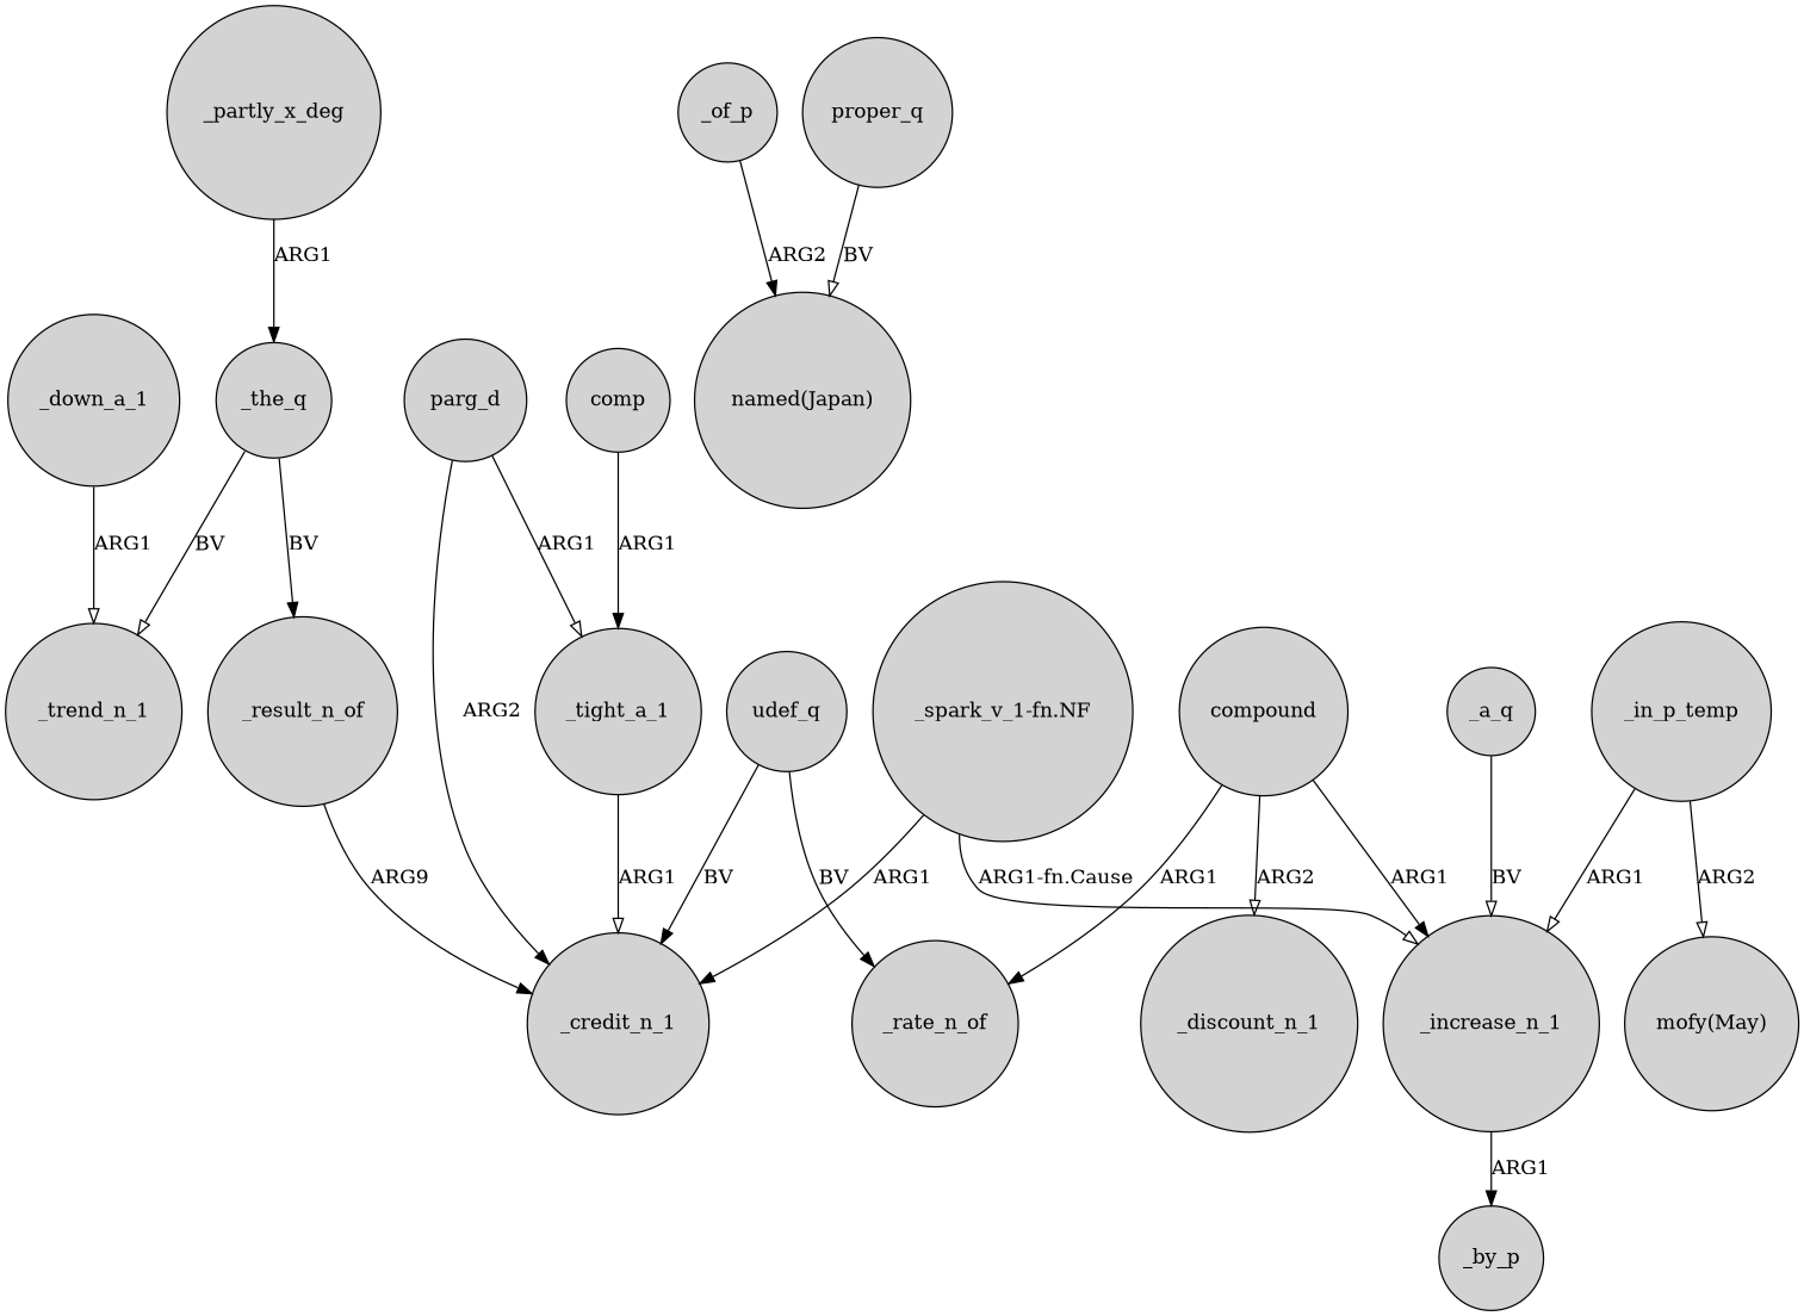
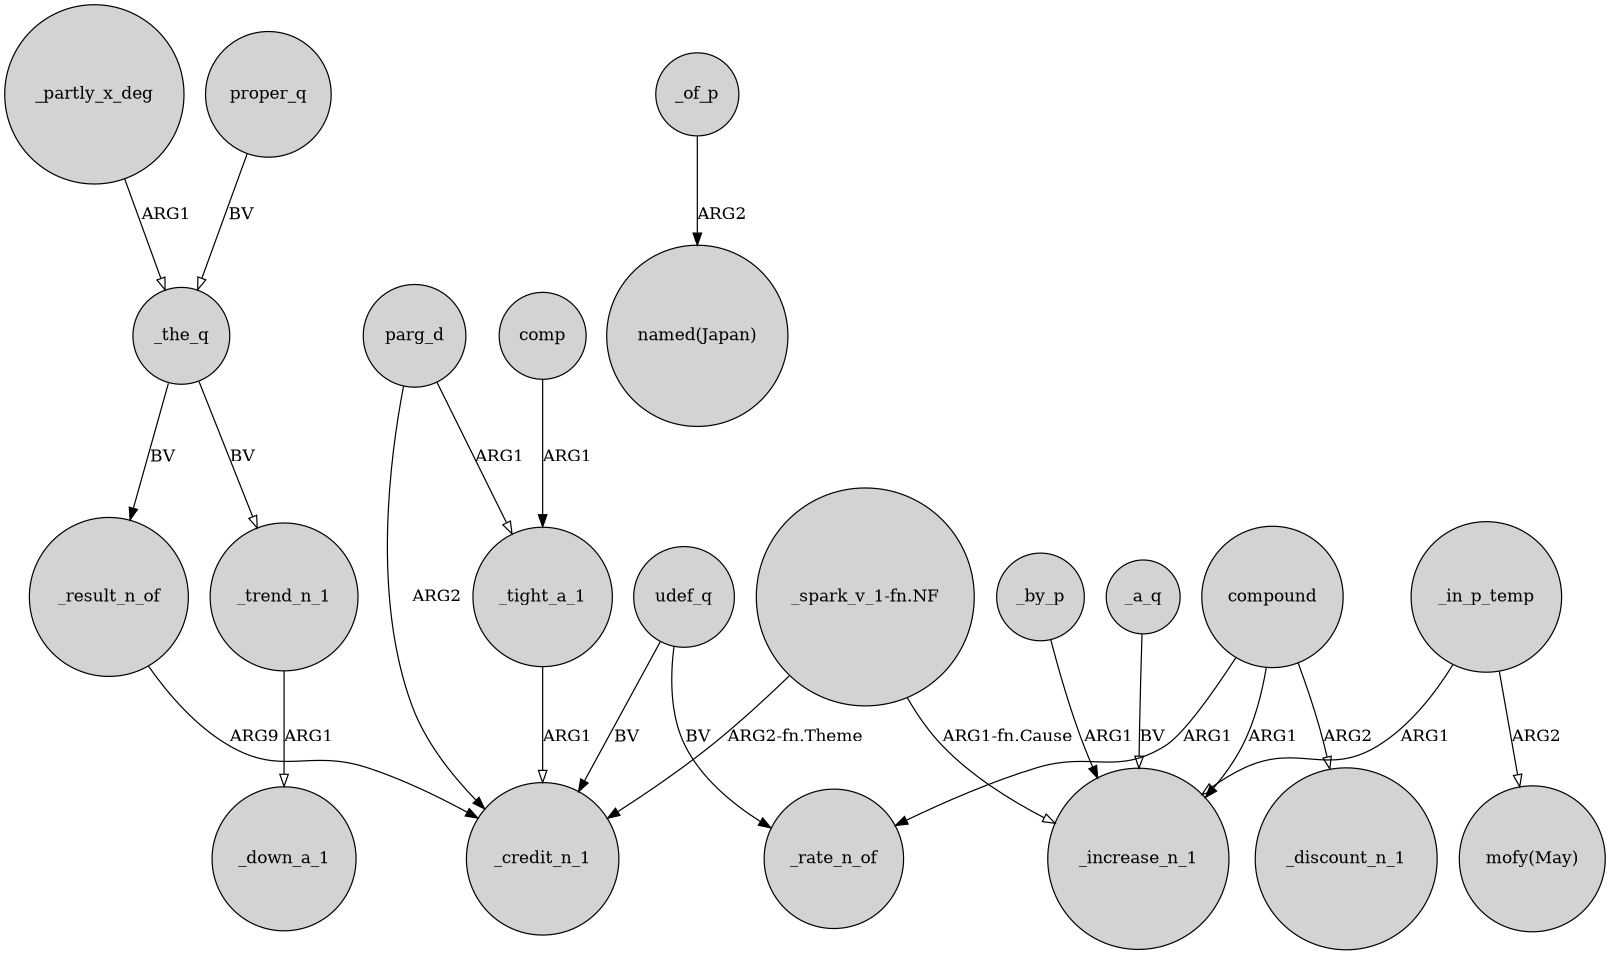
  digraph {
    node [shape=circle style=filled]
    edge [arrowhead=normal]
    _down_a_1
    _trend_n_1
    _partly_x_deg
    _the_q
    _result_n_of
    _credit_n_1
    _a_q
    _increase_n_1
    parg_d
    _tight_a_1
    "_spark_v_1-fn.NF"
    udef_q
    _rate_n_of
    comp
    _of_p
    "named(Japan)"
    compound
    _discount_n_1
    proper_q
    _in_p_temp
    "mofy(May)"
    _by_p
-   _down_a_1 -> _trend_n_1 [arrowhead=onormal label=ARG1]
-   _partly_x_deg -> _the_q [label=ARG1]
+   _trend_n_1 -> _down_a_1 [arrowhead=onormal label=ARG1]
+   _partly_x_deg -> _the_q [arrowhead=onormal label=ARG1]
    _the_q -> _trend_n_1 [arrowhead=onormal label=BV]
    _the_q -> _result_n_of [label=BV]
    _result_n_of -> _credit_n_1 [label=ARG9]
    _a_q -> _increase_n_1 [arrowhead=onormal label=BV]
    parg_d -> _credit_n_1 [label=ARG2]
    parg_d -> _tight_a_1 [arrowhead=onormal label=ARG1]
    _tight_a_1 -> _credit_n_1 [arrowhead=onormal label=ARG1]
-   "_spark_v_1-fn.NF" -> _credit_n_1 [label=ARG1]
+   "_spark_v_1-fn.NF" -> _credit_n_1 [label="ARG2-fn.Theme"]
    "_spark_v_1-fn.NF" -> _increase_n_1 [arrowhead=onormal label="ARG1-fn.Cause"]
    udef_q -> _credit_n_1 [label=BV]
    udef_q -> _rate_n_of [label=BV]
    comp -> _tight_a_1 [label=ARG1]
    _of_p -> "named(Japan)" [label=ARG2]
    compound -> _increase_n_1 [label=ARG1]
    compound -> _rate_n_of [label=ARG1]
    compound -> _discount_n_1 [arrowhead=onormal label=ARG2]
-   proper_q -> "named(Japan)" [arrowhead=onormal label=BV]
+   proper_q -> _the_q [arrowhead=onormal label=BV]
    _in_p_temp -> _increase_n_1 [arrowhead=onormal label=ARG1]
    _in_p_temp -> "mofy(May)" [arrowhead=onormal label=ARG2]
-   _increase_n_1 -> _by_p [label=ARG1]
+   _by_p -> _increase_n_1 [label=ARG1]
  }
